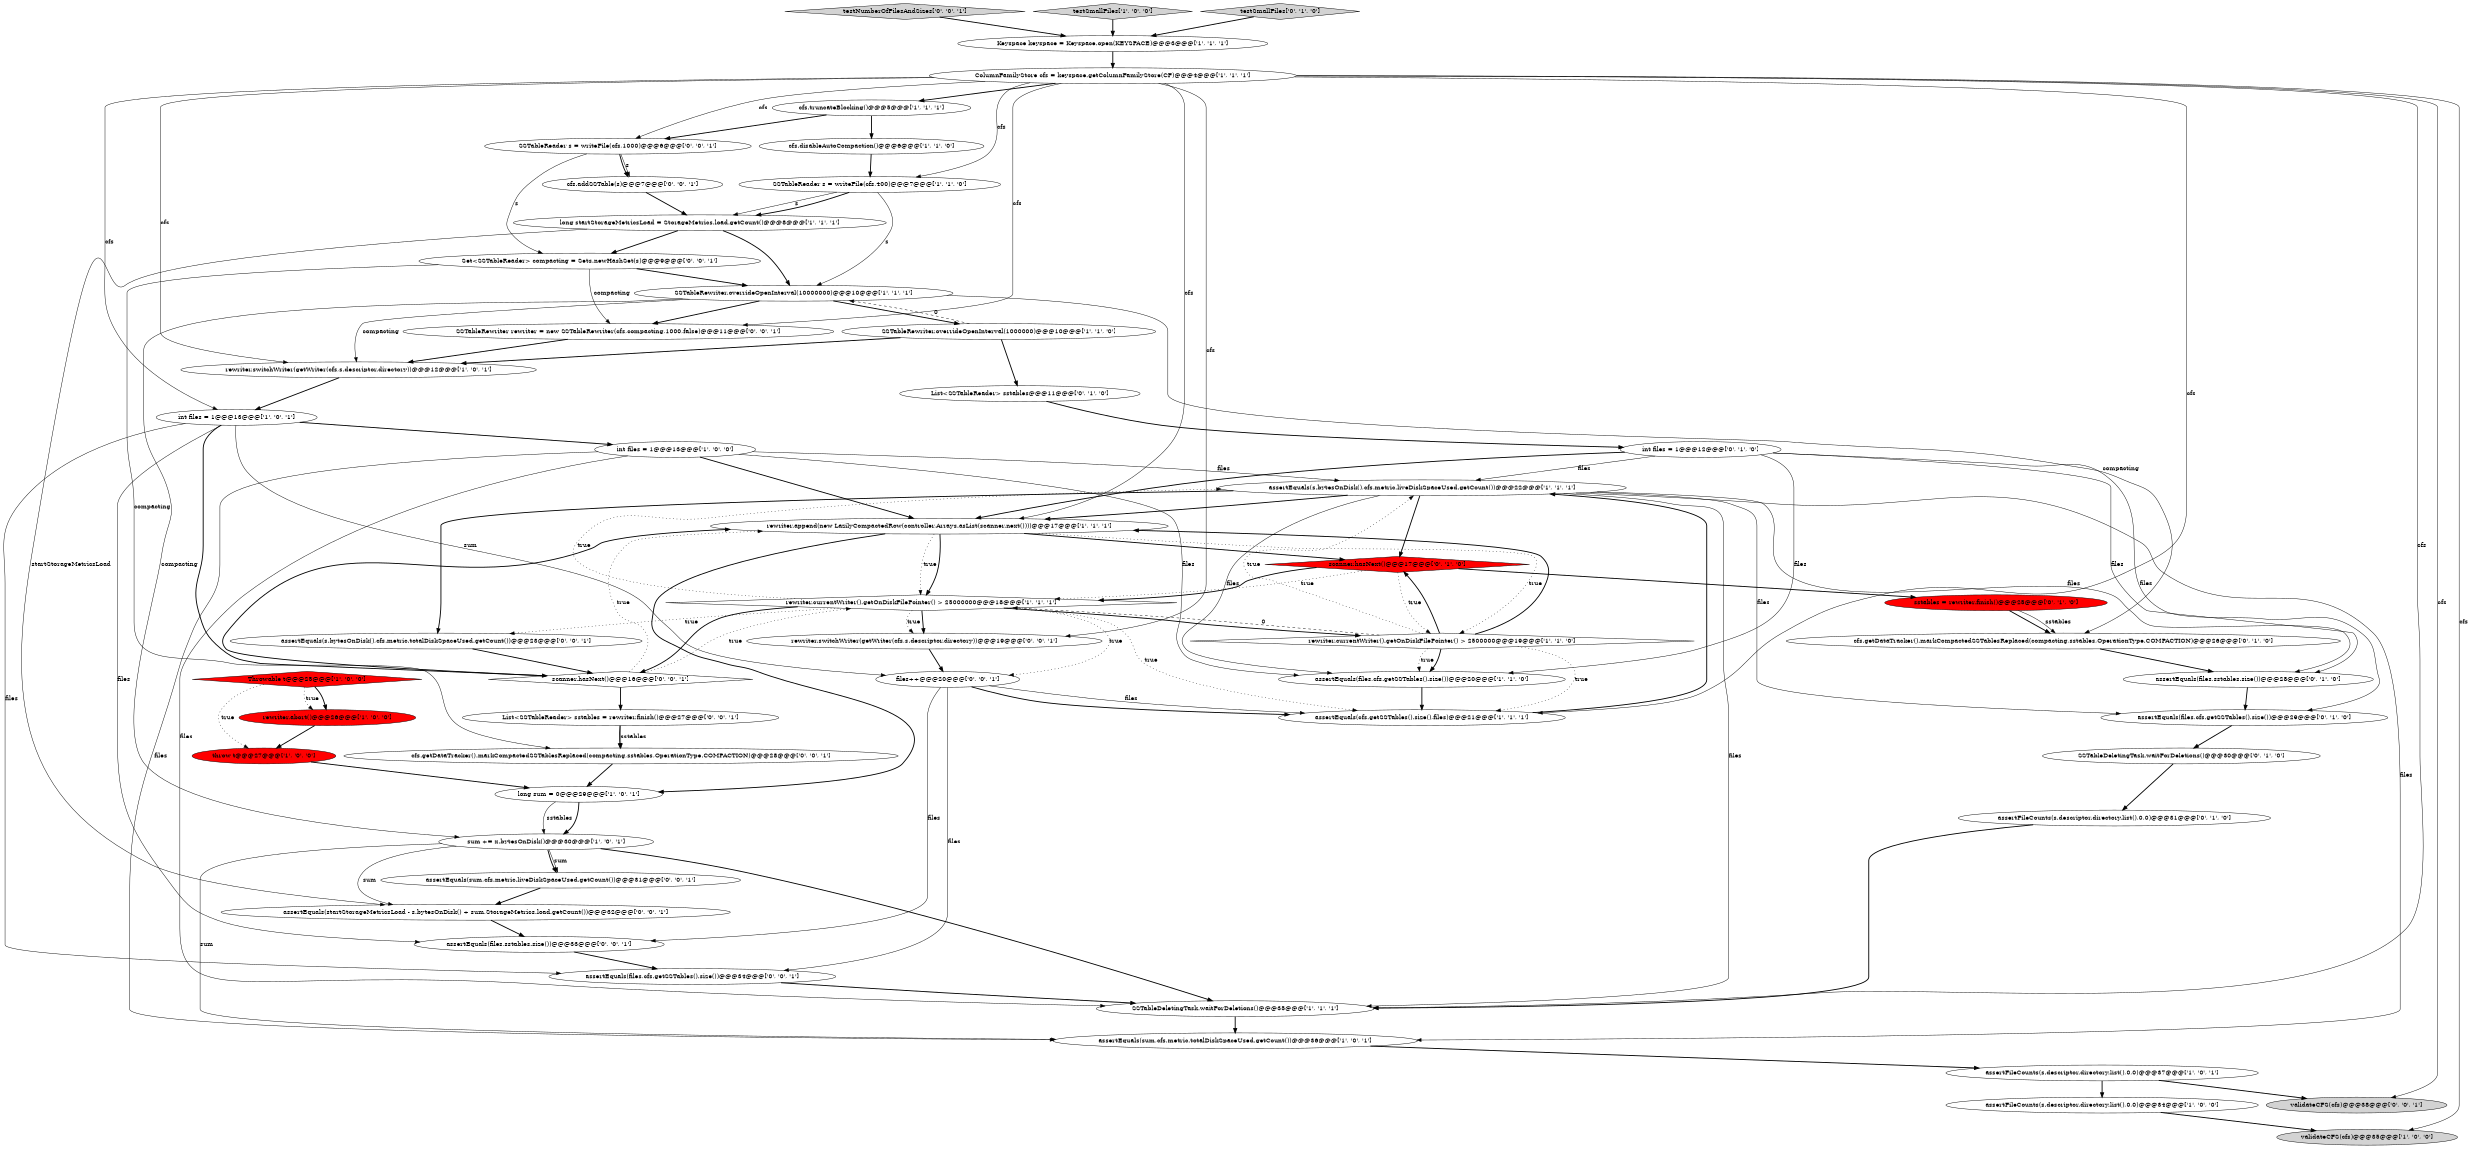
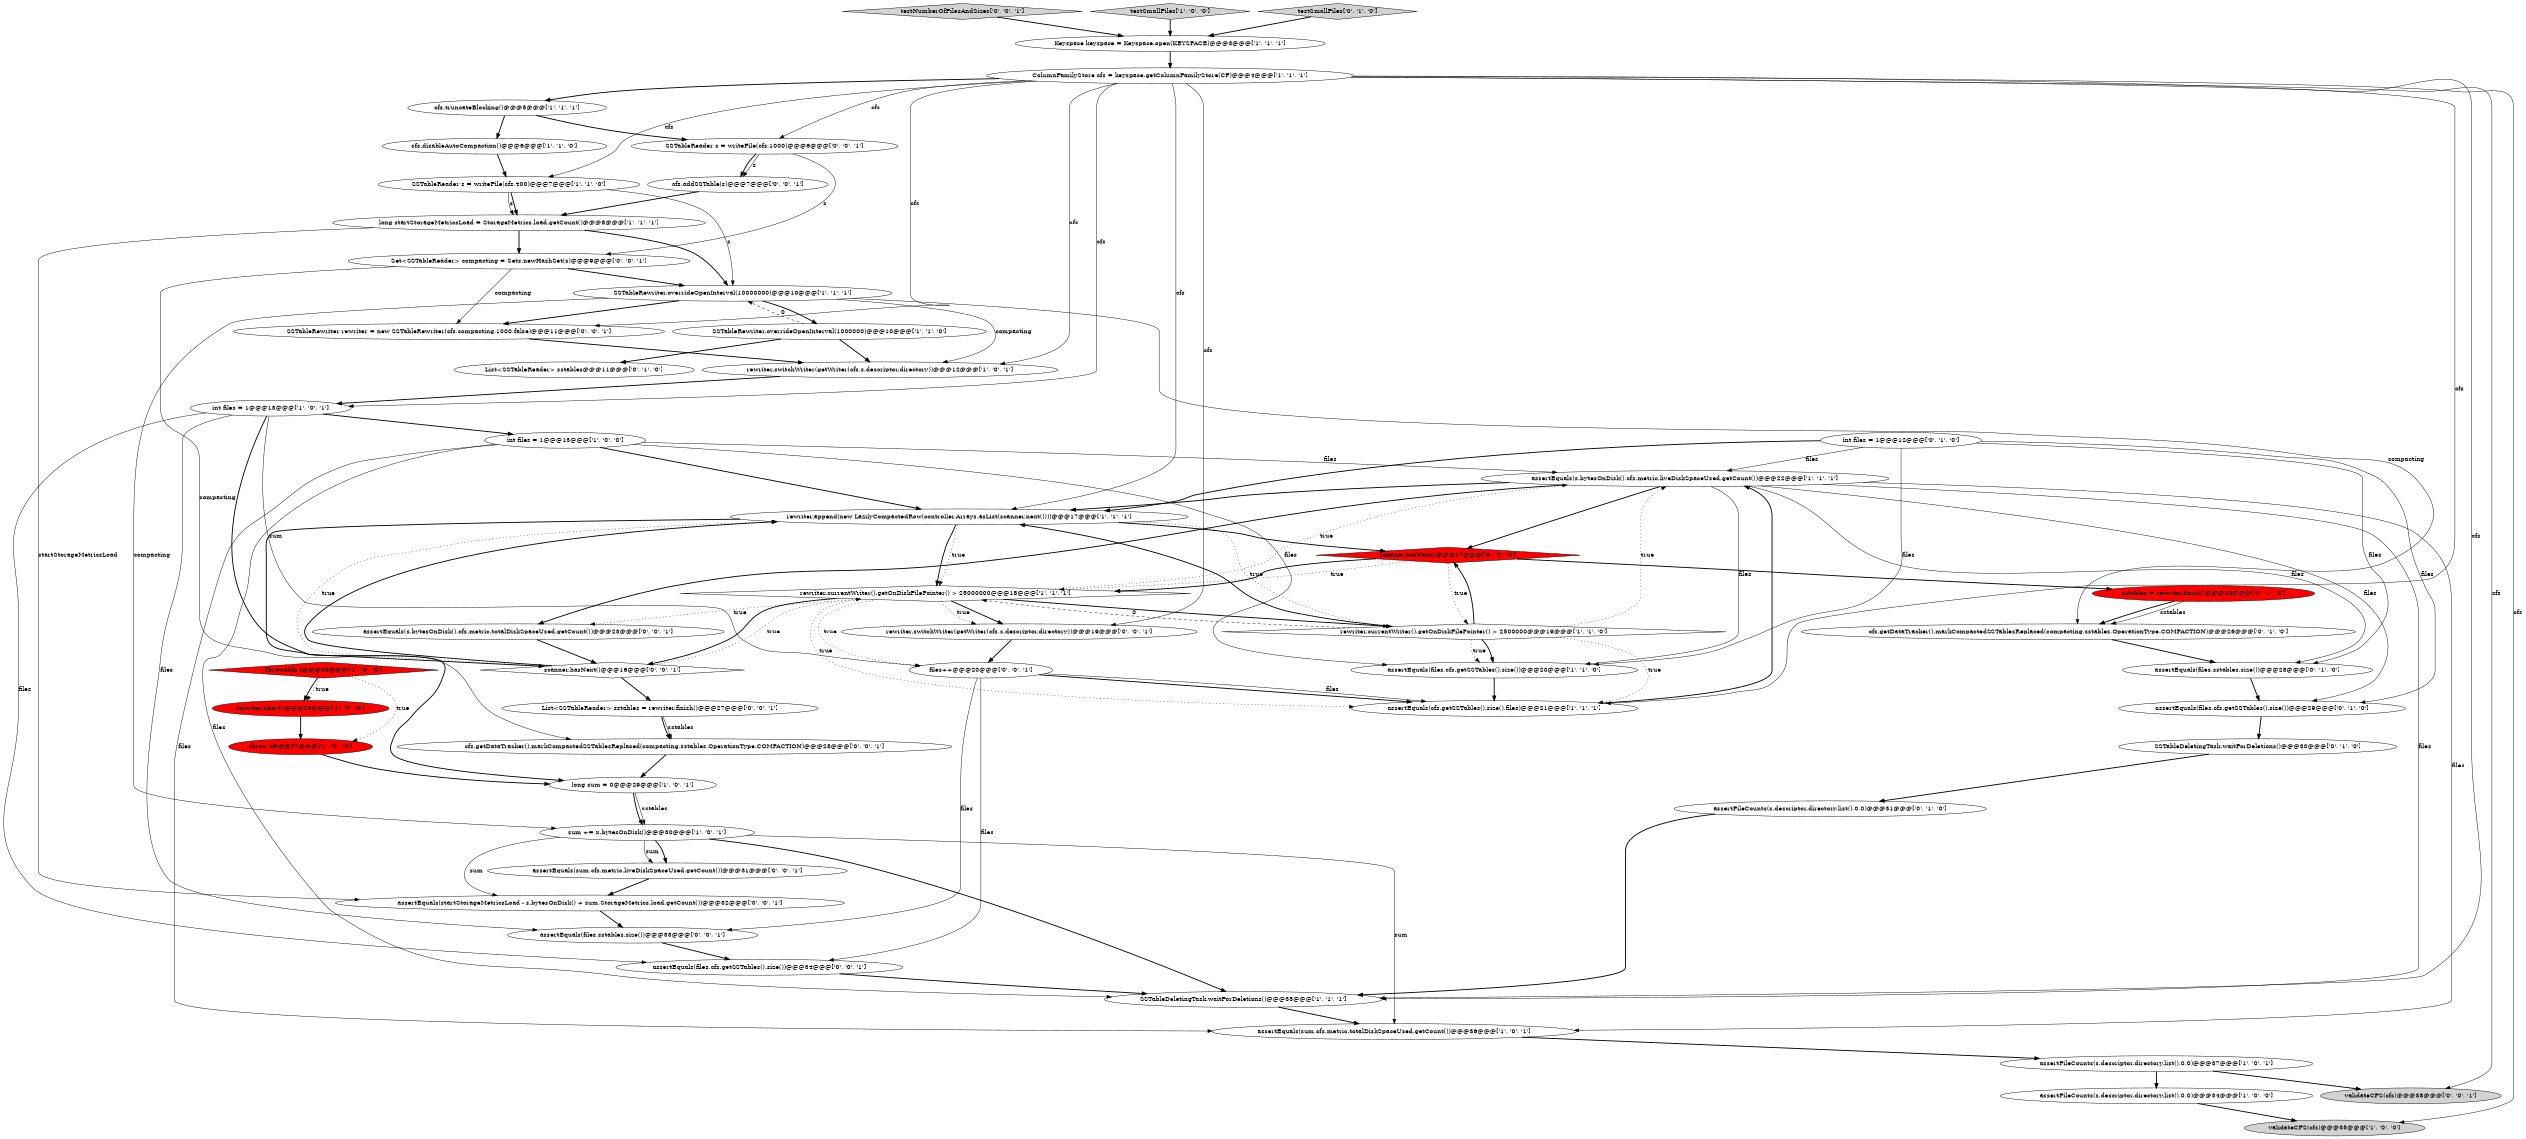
  digraph {
    node [fillcolor=white shape=ellipse style=filled]
    edge [style=bold]
    n1 [fillcolor=red label="throw t@@@27@@@['1', '0', '0']"]
    n2 [label="long sum = 0@@@29@@@['1', '0', '1']"]
    n3 [label="sum += x.bytesOnDisk()@@@30@@@['1', '0', '1']"]
    n4 [label="assertEquals(files,cfs.getSSTables().size())@@@34@@@['0', '0', '1']"]
    n5 [label="SSTableDeletingTask.waitForDeletions()@@@35@@@['1', '1', '1']"]
    n6 [label="assertEquals(sum,cfs.metric.totalDiskSpaceUsed.getCount())@@@36@@@['1', '0', '1']"]
    n7 [label="SSTableDeletingTask.waitForDeletions()@@@30@@@['0', '1', '0']"]
    n8 [label="assertFileCounts(s.descriptor.directory.list(),0,0)@@@31@@@['0', '1', '0']"]
    n9 [label="assertEquals(sum,cfs.metric.liveDiskSpaceUsed.getCount())@@@31@@@['0', '0', '1']"]
    n10 [label="assertEquals(startStorageMetricsLoad - s.bytesOnDisk() + sum,StorageMetrics.load.getCount())@@@32@@@['0', '0', '1']"]
    n11 [label="assertEquals(files,sstables.size())@@@33@@@['0', '0', '1']"]
    n12 [label="SSTableRewriter.overrideOpenInterval(10000000)@@@10@@@['1', '1', '1']"]
    n13 [label="rewriter.switchWriter(getWriter(cfs,s.descriptor.directory))@@@12@@@['1', '0', '1']"]
    n14 [label="cfs.getDataTracker().markCompactedSSTablesReplaced(compacting,sstables,OperationType.COMPACTION)@@@26@@@['0', '1', '0']"]
    n15 [label="SSTableRewriter rewriter = new SSTableRewriter(cfs,compacting,1000,false)@@@11@@@['0', '0', '1']"]
    n16 [label="SSTableRewriter.overrideOpenInterval(1000000)@@@10@@@['1', '1', '0']"]
    n17 [label="int files = 1@@@13@@@['1', '0', '1']"]
    n18 [label="assertEquals(files,sstables.size())@@@28@@@['0', '1', '0']"]
    n19 [label="List<SSTableReader> sstables@@@11@@@['0', '1', '0']"]
    n20 [label="int files = 1@@@13@@@['1', '0', '0']"]
    n21 [label="assertEquals(s.bytesOnDisk(),cfs.metric.liveDiskSpaceUsed.getCount())@@@22@@@['1', '1', '1']"]
    n22 [label="assertEquals(files,cfs.getSSTables().size())@@@20@@@['1', '1', '0']"]
    n23 [label="rewriter.append(new LazilyCompactedRow(controller,Arrays.asList(scanner.next())))@@@17@@@['1', '1', '1']"]
    n24 [label="assertFileCounts(s.descriptor.directory.list(),0,0)@@@37@@@['1', '0', '1']"]
    n25 [label="assertEquals(files,cfs.getSSTables().size())@@@29@@@['0', '1', '0']"]
    n26 [fillcolor=red label="scanner.hasNext()@@@17@@@['0', '1', '0']" shape=diamond]
    n27 [label="assertEquals(s.bytesOnDisk(),cfs.metric.totalDiskSpaceUsed.getCount())@@@23@@@['0', '0', '1']"]
    n28 [label="assertEquals(cfs.getSSTables().size(),files)@@@21@@@['1', '1', '1']"]
    n29 [label="rewriter.currentWriter().getOnDiskFilePointer() > 25000000@@@18@@@['1', '1', '1']" shape=diamond]
    n30 [label="rewriter.currentWriter().getOnDiskFilePointer() > 2500000@@@19@@@['1', '1', '0']" shape=diamond]
    n31 [label="files++@@@20@@@['0', '0', '1']"]
    n32 [label="scanner.hasNext()@@@16@@@['0', '0', '1']" shape=diamond]
    n33 [fillcolor=red label="rewriter.abort()@@@26@@@['1', '0', '0']"]
    n34 [label="rewriter.switchWriter(getWriter(cfs,s.descriptor.directory))@@@19@@@['0', '0', '1']"]
    n35 [label="assertFileCounts(s.descriptor.directory.list(),0,0)@@@34@@@['1', '0', '0']"]
    n36 [fillcolor=lightgray label="validateCFS(cfs)@@@38@@@['0', '0', '1']"]
    n37 [label="List<SSTableReader> sstables = rewriter.finish()@@@27@@@['0', '0', '1']"]
    n38 [label="cfs.getDataTracker().markCompactedSSTablesReplaced(compacting,sstables,OperationType.COMPACTION)@@@28@@@['0', '0', '1']"]
    n39 [fillcolor=lightgray label="testNumberOfFilesAndSizes['0', '0', '1']" shape=diamond]
    n40 [label="Keyspace keyspace = Keyspace.open(KEYSPACE)@@@3@@@['1', '1', '1']"]
    n41 [label="ColumnFamilyStore cfs = keyspace.getColumnFamilyStore(CF)@@@4@@@['1', '1', '1']"]
    n42 [label="int files = 1@@@12@@@['0', '1', '0']"]
    n43 [fillcolor=red label="Throwable t@@@25@@@['1', '0', '0']" shape=diamond]
    n44 [fillcolor=lightgray label="validateCFS(cfs)@@@35@@@['1', '0', '0']"]
    n45 [label="cfs.addSSTable(s)@@@7@@@['0', '0', '1']"]
    n46 [label="long startStorageMetricsLoad = StorageMetrics.load.getCount()@@@8@@@['1', '1', '1']"]
    n47 [label="Set<SSTableReader> compacting = Sets.newHashSet(s)@@@9@@@['0', '0', '1']"]
    n48 [fillcolor=red label="sstables = rewriter.finish()@@@25@@@['0', '1', '0']"]
    n49 [label="cfs.truncateBlocking()@@@5@@@['1', '1', '1']"]
    n50 [label="SSTableReader s = writeFile(cfs,1000)@@@6@@@['0', '0', '1']"]
    n51 [label="SSTableReader s = writeFile(cfs,400)@@@7@@@['1', '1', '0']"]
    n52 [label="cfs.disableAutoCompaction()@@@6@@@['1', '1', '0']"]
    n53 [fillcolor=lightgray label="testSmallFiles['1', '0', '0']" shape=diamond]
    n54 [fillcolor=lightgray label="testSmallFiles['0', '1', '0']" shape=diamond]
    n1 -> n2
    n2 -> n3 [label=sstables style=solid]
    n2 -> n3
    n3 -> n5
    n3 -> n6 [label=sum style=solid]
    n3 -> n9
    n3 -> n9 [label=sum style=solid]
    n3 -> n10 [label=sum style=solid]
    n4 -> n5
    n5 -> n6
    n6 -> n24
    n7 -> n8
    n8 -> n5
    n9 -> n10
    n10 -> n11
    n11 -> n4
    n12 -> n3 [label=compacting style=solid]
    n12 -> n13 [label=compacting style=solid]
    n12 -> n14 [label=compacting style=solid]
    n12 -> n15
    n12 -> n16
    n13 -> n17
    n14 -> n18
    n15 -> n13
    n16 -> n12 [label=0 style=dashed]
    n16 -> n13
    n16 -> n19
    n17 -> n4 [label=files style=solid]
    n17 -> n11 [label=files style=solid]
    n17 -> n20
    n17 -> n31 [label=sum style=solid]
    n17 -> n32
    n18 -> n25
-   n19 -> n42
    n20 -> n5 [label=files style=solid]
    n20 -> n6 [label=files style=solid]
    n20 -> n21 [label=files style=solid]
    n20 -> n22 [label=files style=solid]
    n20 -> n23
    n21 -> n5 [label=files style=solid]
    n21 -> n6 [label=files style=solid]
    n21 -> n18 [label=files style=solid]
    n21 -> n22 [label=files style=solid]
    n21 -> n23
    n21 -> n25 [label=files style=solid]
    n21 -> n26
    n21 -> n27
    n22 -> n28
    n23 -> n2
    n23 -> n26
    n23 -> n29 [label=true style=dotted]
    n23 -> n29
    n23 -> n30 [label=true style=dotted]
    n24 -> n35
    n24 -> n36
    n25 -> n7
    n26 -> n29 [label=true style=dotted]
    n26 -> n29
    n26 -> n30 [label=true style=dotted]
    n26 -> n48
    n27 -> n32
    n28 -> n21
    n29 -> n21 [label=true style=dotted]
    n29 -> n27 [label=true style=dotted]
    n29 -> n28 [label=true style=dotted]
    n29 -> n30
    n29 -> n31 [label=true style=dotted]
    n29 -> n32
    n29 -> n34
    n29 -> n34 [label=true style=dotted]
    n30 -> n21 [label=true style=dotted]
    n30 -> n22
    n30 -> n22 [label=true style=dotted]
    n30 -> n23
    n30 -> n26
    n30 -> n28 [label=true style=dotted]
    n30 -> n29 [label=0 style=dashed]
    n31 -> n4 [label=files style=solid]
    n31 -> n11 [label=files style=solid]
    n31 -> n28
    n31 -> n28 [label=files style=solid]
    n32 -> n23
    n32 -> n23 [label=true style=dotted]
    n32 -> n29 [label=true style=dotted]
    n32 -> n37
    n33 -> n1
    n34 -> n31
    n35 -> n44
    n37 -> n38
    n37 -> n38 [label=sstables style=solid]
    n38 -> n2
    n39 -> n40
    n40 -> n41
    n41 -> n5 [label=cfs style=solid]
    n41 -> n13 [label=cfs style=solid]
    n41 -> n15 [label=cfs style=solid]
    n41 -> n17 [label=cfs style=solid]
    n41 -> n23 [label=cfs style=solid]
    n41 -> n28 [label=cfs style=solid]
    n41 -> n34 [label=cfs style=solid]
    n41 -> n36 [label=cfs style=solid]
    n41 -> n44 [label=cfs style=solid]
    n41 -> n49
    n41 -> n50 [label=cfs style=solid]
    n41 -> n51 [label=cfs style=solid]
    n42 -> n18 [label=files style=solid]
    n42 -> n21 [label=files style=solid]
    n42 -> n22 [label=files style=solid]
    n42 -> n23
    n42 -> n25 [label=files style=solid]
    n43 -> n1 [label=true style=dotted]
    n43 -> n33
    n43 -> n33 [label=true style=dotted]
    n45 -> n46
    n46 -> n10 [label=startStorageMetricsLoad style=solid]
    n46 -> n12
    n46 -> n47
    n47 -> n12
    n47 -> n15 [label=compacting style=solid]
    n47 -> n38 [label=compacting style=solid]
    n48 -> n14
    n48 -> n14 [label=sstables style=solid]
    n49 -> n50
    n49 -> n52
    n50 -> n45
    n50 -> n45 [label=s style=solid]
    n50 -> n47 [label=s style=solid]
    n51 -> n12 [label=s style=solid]
    n51 -> n46 [label=s style=solid]
    n51 -> n46
    n52 -> n51
    n53 -> n40
    n54 -> n40
  }
